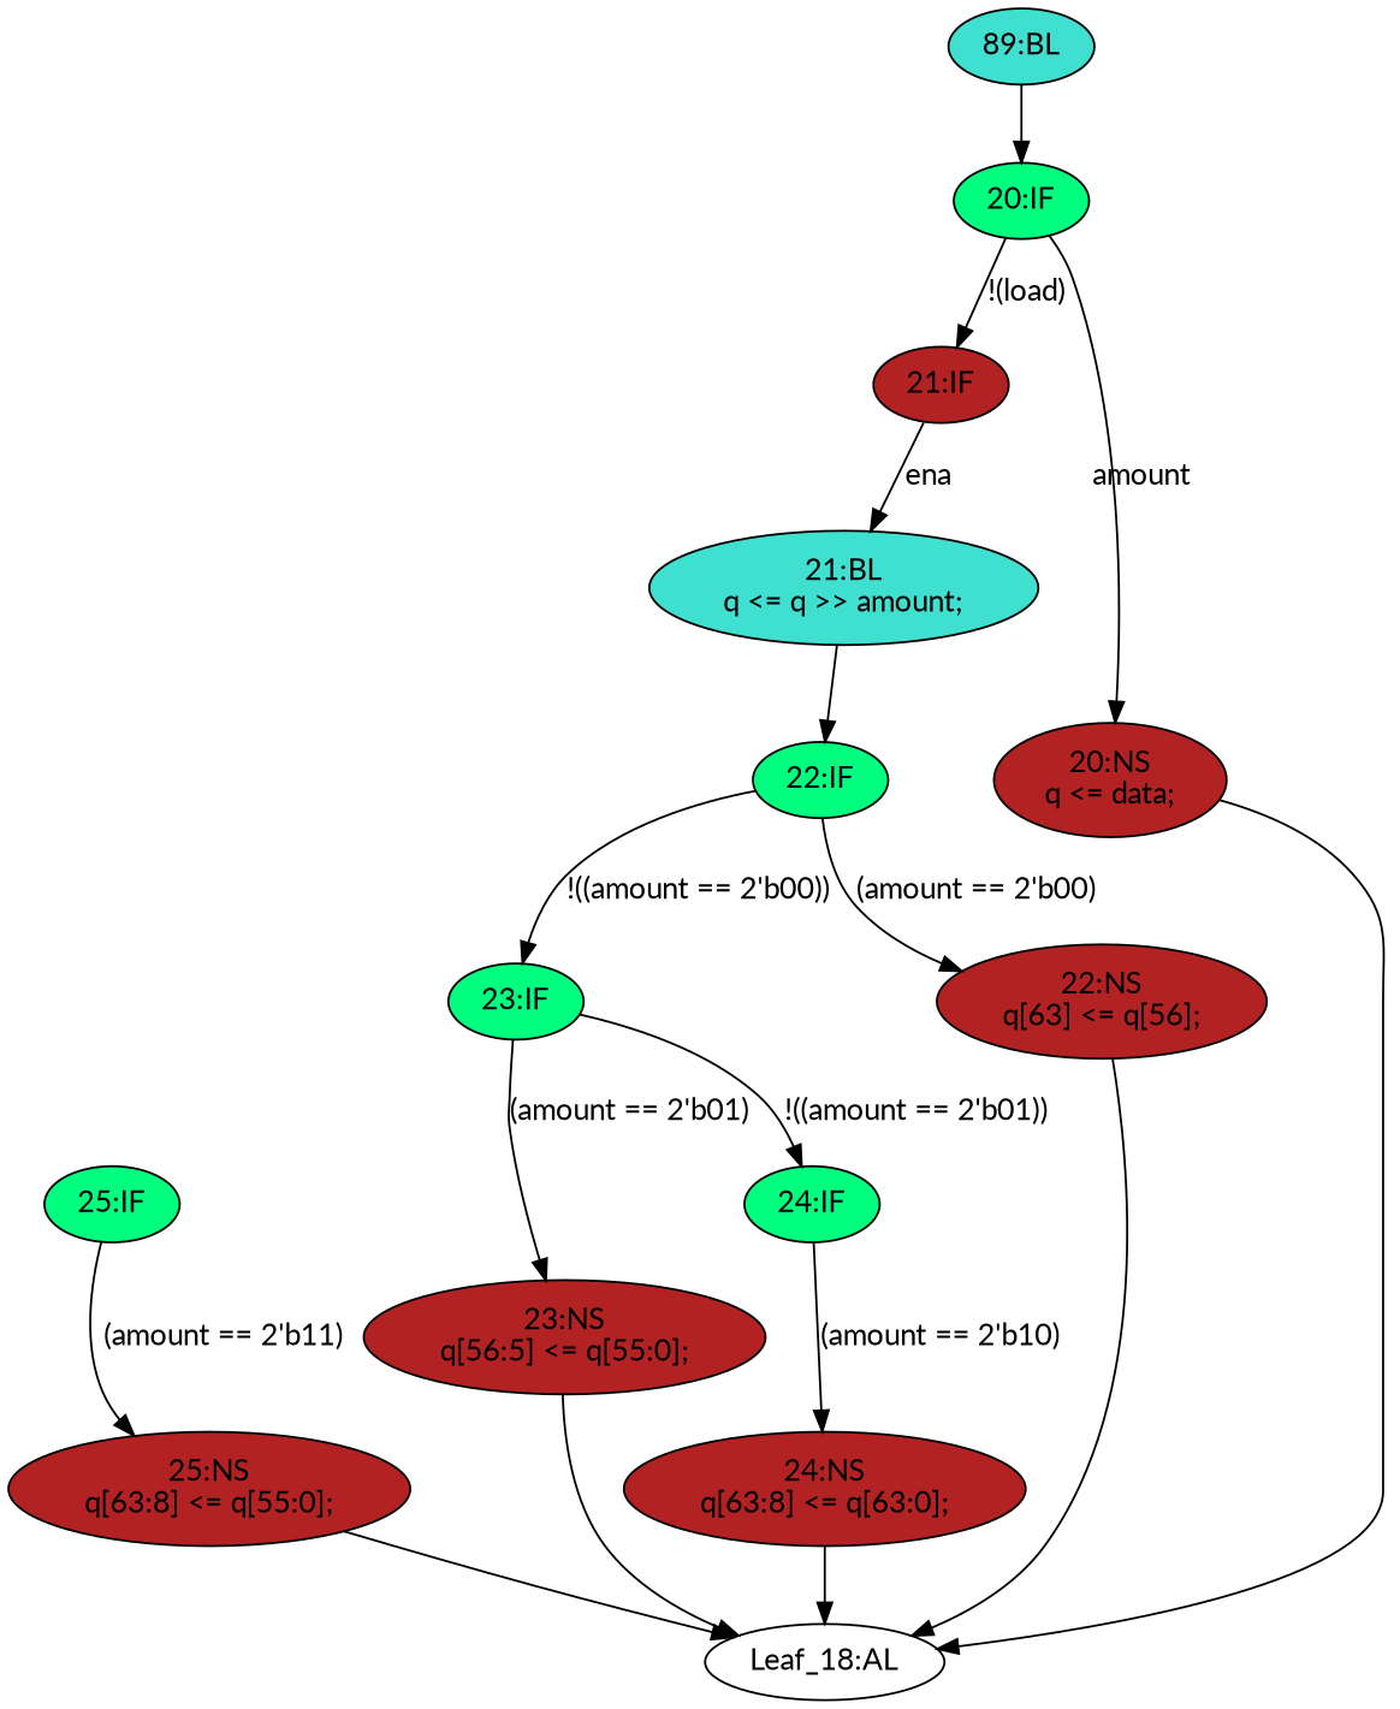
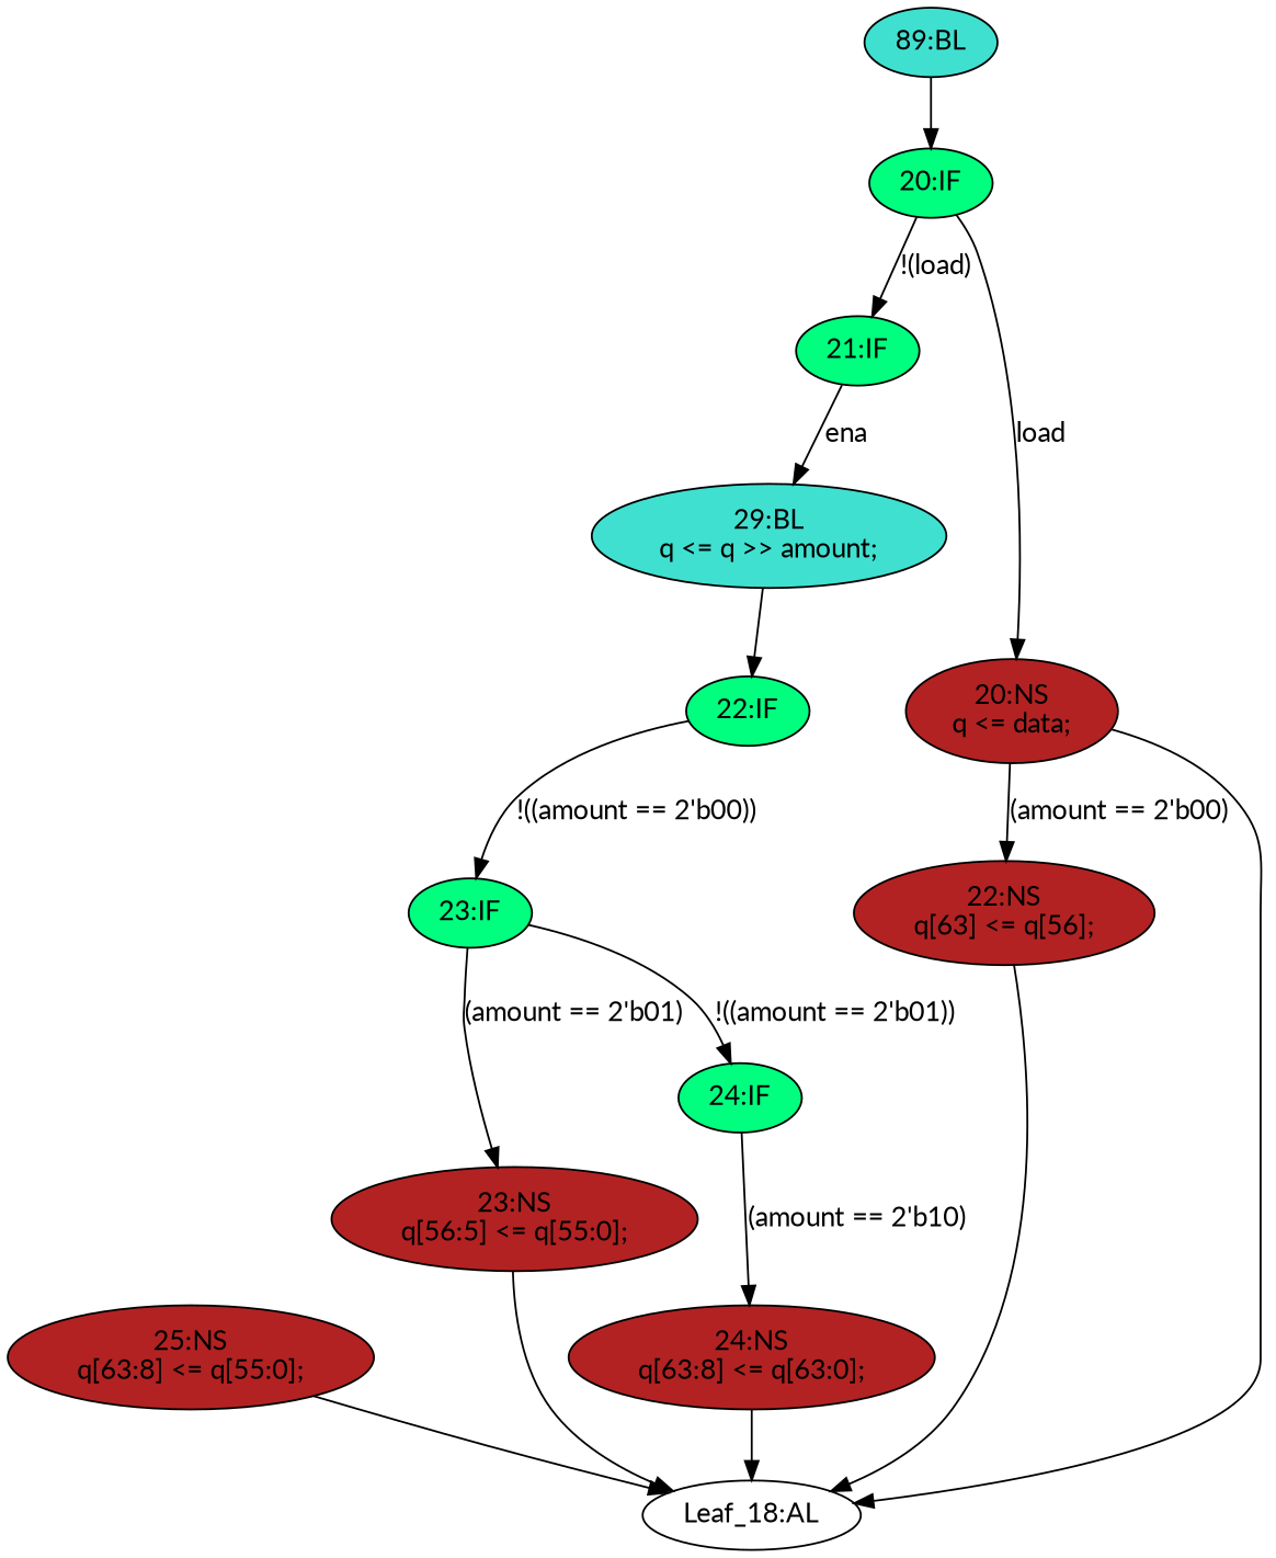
  strict digraph {
    fontname=Lato
    node [fillcolor=springgreen fontname=Lato statements="[]" style=filled typ=IfStatement]
    edge [cond="[]" fontname=Lato lineno=None]
    n1 [ast="<pyverilog.vparser.ast.IfStatement object at 0x7f29a0b17690>" label="23:IF"]
    n2 [ast="<pyverilog.vparser.ast.NonblockingSubstitution object at 0x7f29a0b17fd0>" fillcolor=firebrick label="23:NS\nq[56:5] <= q[55:0];" statements="[<pyverilog.vparser.ast.NonblockingSubstitution object at 0x7f29a0b17fd0>]" typ=NonblockingSubstitution]
    n3 [ast="<pyverilog.vparser.ast.IfStatement object at 0x7f29a0b177d0>" label="24:IF"]
    n4 [def_var="['q']" label="Leaf_18:AL" fillcolor="" statements="" style="" typ=""]
    n5 [ast="<pyverilog.vparser.ast.NonblockingSubstitution object at 0x7f29a0b17c50>" fillcolor=firebrick label="24:NS\nq[63:8] <= q[63:0];" statements="[<pyverilog.vparser.ast.NonblockingSubstitution object at 0x7f29a0b17c50>]" typ=NonblockingSubstitution]
-   n6 [ast="<pyverilog.vparser.ast.IfStatement object at 0x7f29a0b17810>" label="25:IF"]
    n7 [ast="<pyverilog.vparser.ast.NonblockingSubstitution object at 0x7f29a0b17890>" fillcolor=firebrick label="25:NS\nq[63:8] <= q[55:0];" statements="[<pyverilog.vparser.ast.NonblockingSubstitution object at 0x7f29a0b17890>]" typ=NonblockingSubstitution]
    n8 [ast="<pyverilog.vparser.ast.IfStatement object at 0x7f29a0b36390>" label="22:IF"]
    n9 [ast="<pyverilog.vparser.ast.NonblockingSubstitution object at 0x7f29a0b363d0>" fillcolor=firebrick label="22:NS\nq[63] <= q[56];" statements="[<pyverilog.vparser.ast.NonblockingSubstitution object at 0x7f29a0b363d0>]" typ=NonblockingSubstitution]
    n10 [ast="<pyverilog.vparser.ast.Block object at 0x7f29a0b366d0>" fillcolor=turquoise label="89:BL" typ=Block]
    n11 [ast="<pyverilog.vparser.ast.IfStatement object at 0x7f29a0b36710>" label="20:IF"]
-   n12 [ast="<pyverilog.vparser.ast.IfStatement object at 0x7f29a0b36750>" fillcolor=firebrick label="21:IF"]
+   n12 [ast="<pyverilog.vparser.ast.IfStatement object at 0x7f29a0b36750>" label="21:IF"]
    n13 [ast="<pyverilog.vparser.ast.NonblockingSubstitution object at 0x7f29a0b369d0>" fillcolor=firebrick label="20:NS\nq <= data;" statements="[<pyverilog.vparser.ast.NonblockingSubstitution object at 0x7f29a0b369d0>]" typ=NonblockingSubstitution]
-   n14 [ast="<pyverilog.vparser.ast.Block object at 0x7f29a0b36790>" fillcolor=turquoise label="21:BL\nq <= q >> amount;" statements="[<pyverilog.vparser.ast.NonblockingSubstitution object at 0x7f29a0b367d0>]" typ=Block]
+   n14 [ast="<pyverilog.vparser.ast.Block object at 0x7f29a0b36790>" fillcolor=turquoise label="29:BL\nq <= q >> amount;" statements="[<pyverilog.vparser.ast.NonblockingSubstitution object at 0x7f29a0b367d0>]" typ=Block]
    n1 -> n2 [cond="['amount']" label="(amount == 2'b01)" lineno=23]
    n1 -> n3 [cond="['amount']" label="!((amount == 2'b01))" lineno=23]
    n2 -> n4
    n3 -> n5 [cond="['amount']" label="(amount == 2'b10)" lineno=24]
    n5 -> n4
-   n6 -> n7 [cond="['amount']" label="(amount == 2'b11)" lineno=25]
    n7 -> n4
    n8 -> n1 [cond="['amount']" label="!((amount == 2'b00))" lineno=22]
-   n8 -> n9 [cond="['amount']" label="(amount == 2'b00)" lineno=22]
+   n13 -> n9 [cond="['amount']" label="(amount == 2'b00)" lineno=22]
    n9 -> n4
    n10 -> n11
    n11 -> n12 [cond="['load']" label="!(load)" lineno=20]
-   n11 -> n13 [cond="['load']" label=amount lineno=20]
+   n11 -> n13 [cond="['load']" label=load lineno=20]
    n12 -> n14 [cond="['ena']" label=ena lineno=21]
    n13 -> n4
    n14 -> n8
  }
